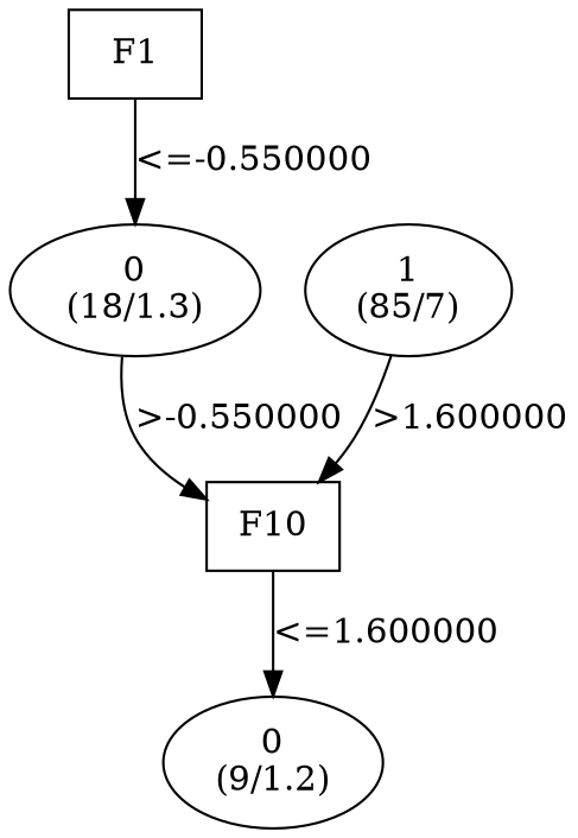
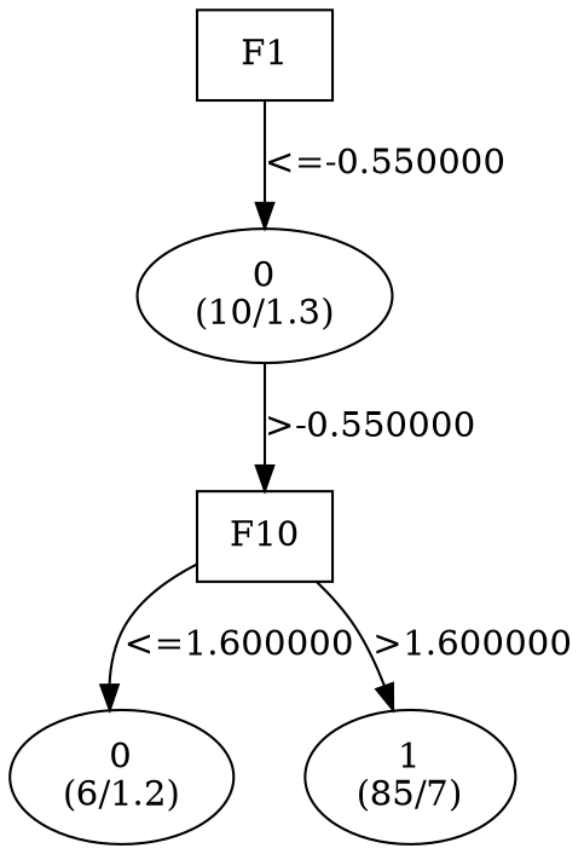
  digraph {
    node [shape=ellipse]
    n1 [label="F1\n" shape=box]
-   n2 [label="0\n(18/1.3)"]
+   n2 [label="0\n(10/1.3)"]
    n3 [label="F10\n" shape=box]
-   n4 [label="0\n(9/1.2)"]
+   n4 [label="0\n(6/1.2)"]
    n5 [label="1\n(85/7)"]
    n1 -> n2 [label="<=-0.550000"]
    n2 -> n3 [label=">-0.550000"]
    n3 -> n4 [label="<=1.600000"]
-   n5 -> n3 [label=">1.600000"]
+   n3 -> n5 [label=">1.600000"]
  }
